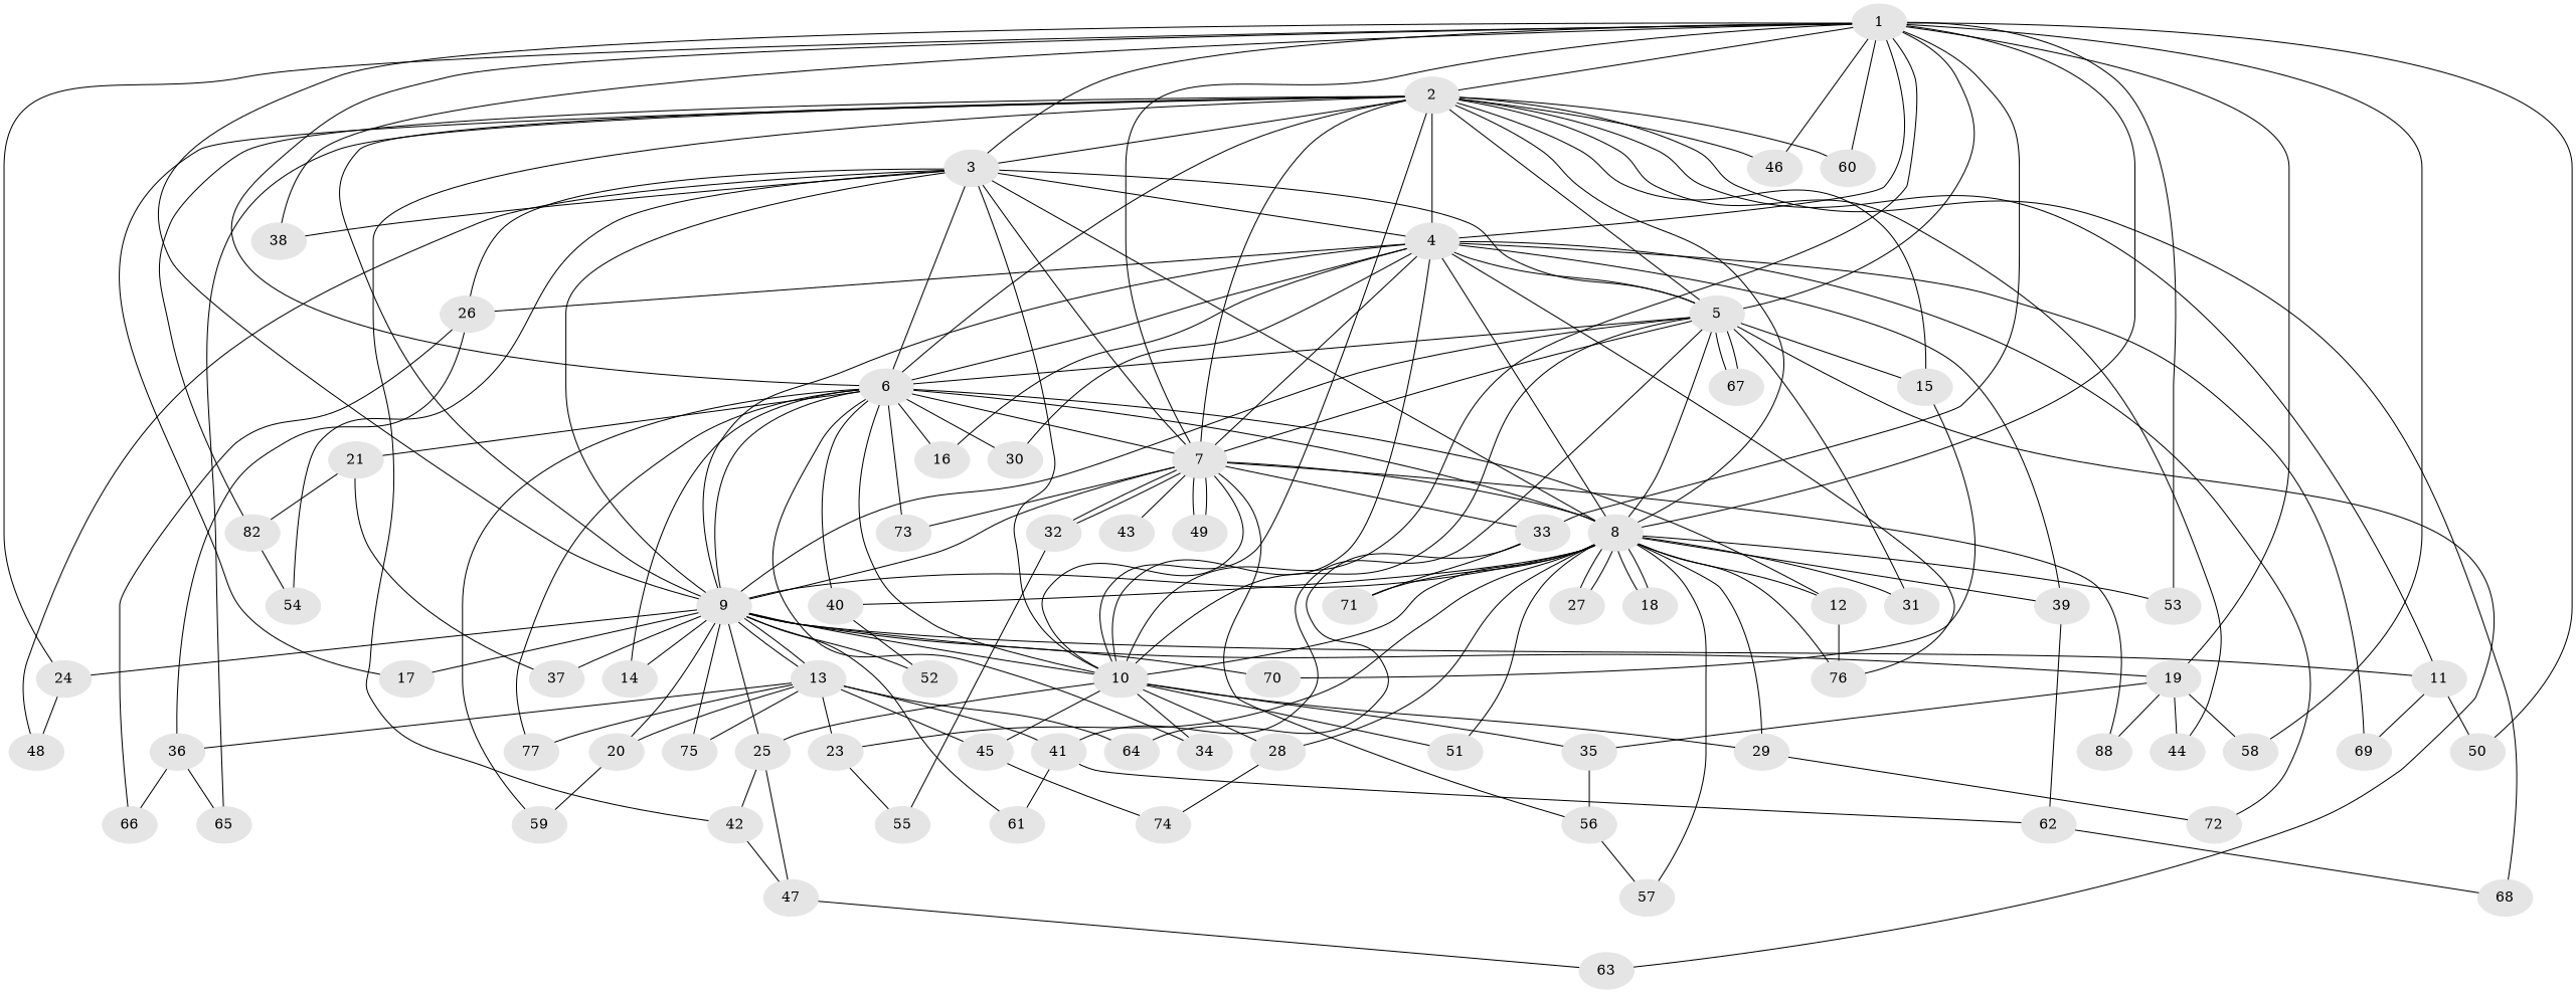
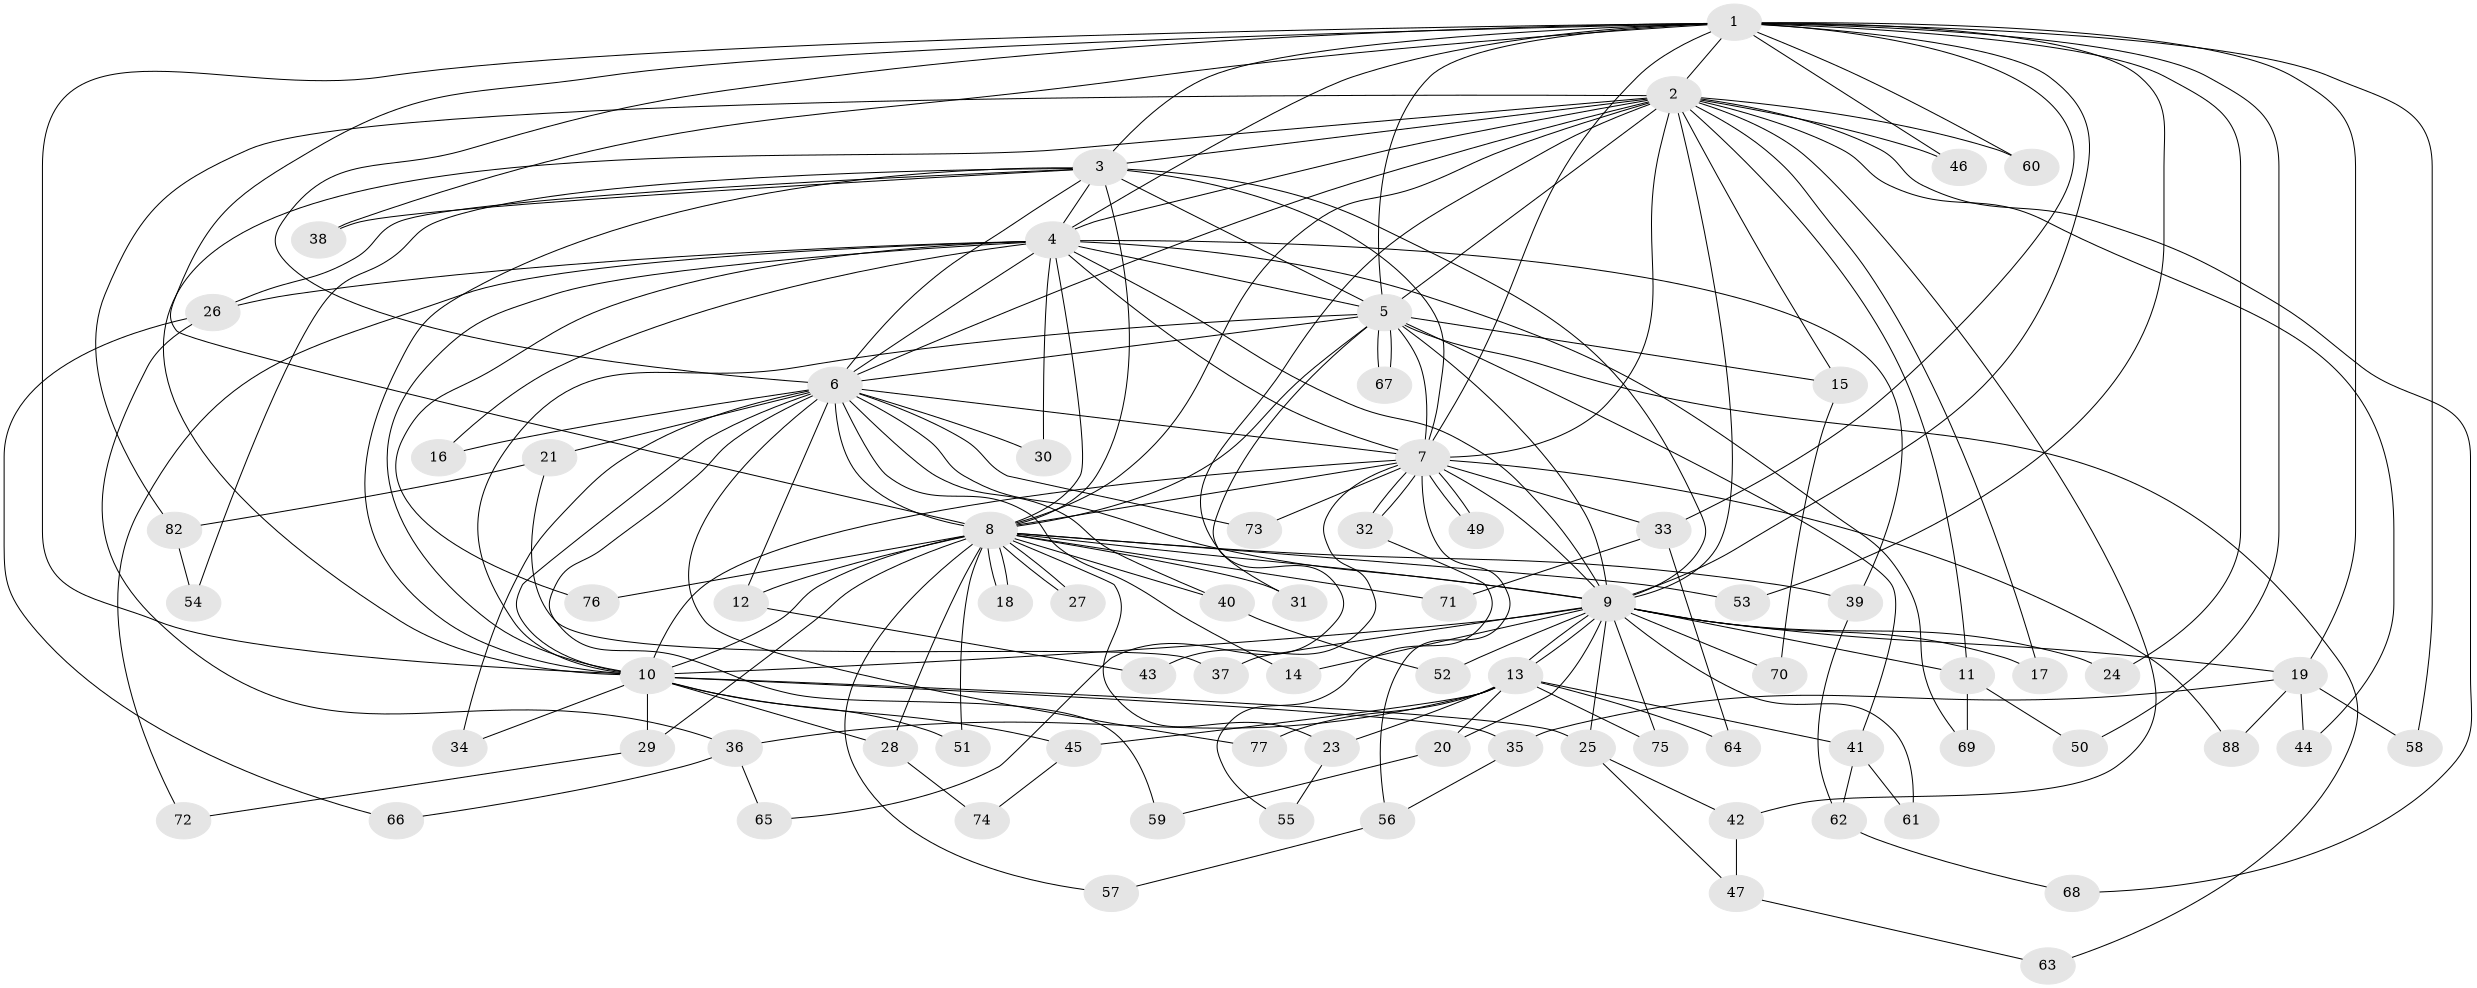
  graph {
    node [color=gray90 style=filled]
    1
    2
    3
    4
    5
    6
    7
    8
    9
    10
    19
    24
    33
    38
    46
    50
    53
    58
    60
    11
    15
    17
    n23 [label=82]
    42
    44
    65
    68
    26
-   48
    54
    16
    30
    39
    69
    72
    76
    31
    41
    63
    67
    12
    14
    21
    34
    40
    59
    73
    77
    32
    43
    49
    56
    n53 [label=88]
    18
    23
    27
    28
    29
    51
    57
    71
    13
    20
    25
    37
    52
    61
    70
    75
    35
    45
    64
    47
    36
    66
    62
    55
    74
    1 -- 2
    1 -- 3
    1 -- 4
    1 -- 5
    1 -- 6
    1 -- 7
    1 -- 8
    1 -- 9
    1 -- 10
    1 -- 19
    1 -- 24
    1 -- 33
    1 -- 38
    1 -- 46
    1 -- 50
    1 -- 53
    1 -- 58
    1 -- 60
    2 -- 3
    2 -- 4
    2 -- 5
    2 -- 6
    2 -- 7
    2 -- 8
    2 -- 9
    2 -- 10
    2 -- 46
    2 -- 60
    2 -- 11
    2 -- 15
    2 -- 17
    2 -- n23
    2 -- 42
    2 -- 44
    2 -- 65
    2 -- 68
    3 -- 4
    3 -- 5
    3 -- 6
    3 -- 7
    3 -- 8
    3 -- 9
    3 -- 10
    3 -- 38
    3 -- 26
-   3 -- 48
    3 -- 54
    4 -- 5
    4 -- 6
    4 -- 7
    4 -- 8
    4 -- 9
    4 -- 10
    4 -- 26
    4 -- 16
    4 -- 30
    4 -- 39
    4 -- 69
    4 -- 72
    4 -- 76
    5 -- 6
    5 -- 7
    5 -- 8
    5 -- 9
    5 -- 10
    5 -- 15
    5 -- 31
    5 -- 41
    5 -- 63
    5 -- 67
    5 -- 67
    6 -- 7
    6 -- 8
    6 -- 9
    6 -- 10
    6 -- 16
    6 -- 30
    6 -- 12
    6 -- 14
    6 -- 21
    6 -- 34
    6 -- 40
    6 -- 59
    6 -- 73
    6 -- 77
    7 -- 8
    7 -- 9
    7 -- 10
    7 -- 33
    7 -- 73
    7 -- 32
    7 -- 32
    7 -- 43
    7 -- 49
    7 -- 49
    7 -- 56
    7 -- n53
    8 -- 9
    8 -- 10
    8 -- 53
    8 -- 39
    8 -- 76
    8 -- 31
    8 -- 12
    8 -- 40
    8 -- 18
    8 -- 18
    8 -- 23
    8 -- 27
    8 -- 27
    8 -- 28
    8 -- 29
    8 -- 51
    8 -- 57
    8 -- 71
    9 -- 10
    9 -- 19
    9 -- 24
    9 -- 11
    9 -- 17
    9 -- 14
    9 -- 13
    9 -- 13
    9 -- 20
    9 -- 25
    9 -- 37
    9 -- 52
    9 -- 61
    9 -- 70
    9 -- 75
    10 -- 34
    10 -- 28
    10 -- 29
    10 -- 51
    10 -- 25
    10 -- 35
    10 -- 45
    19 -- 58
    19 -- 44
    19 -- n53
    19 -- 35
-   24 -- 48
    33 -- 71
    33 -- 64
    11 -- 50
    11 -- 69
    15 -- 70
    n23 -- 54
    42 -- 47
    26 -- 36
    26 -- 66
    39 -- 62
    41 -- 61
    41 -- 62
-   12 -- 76
+   12 -- 43
    21 -- n23
    21 -- 37
    40 -- 52
    32 -- 55
    56 -- 57
    23 -- 55
    28 -- 74
    29 -- 72
    13 -- 41
    13 -- 77
    13 -- 23
    13 -- 20
    13 -- 75
    13 -- 45
    13 -- 64
    13 -- 36
    20 -- 59
    25 -- 42
    25 -- 47
    35 -- 56
    45 -- 74
    47 -- 63
    36 -- 65
    36 -- 66
    62 -- 68
  }
